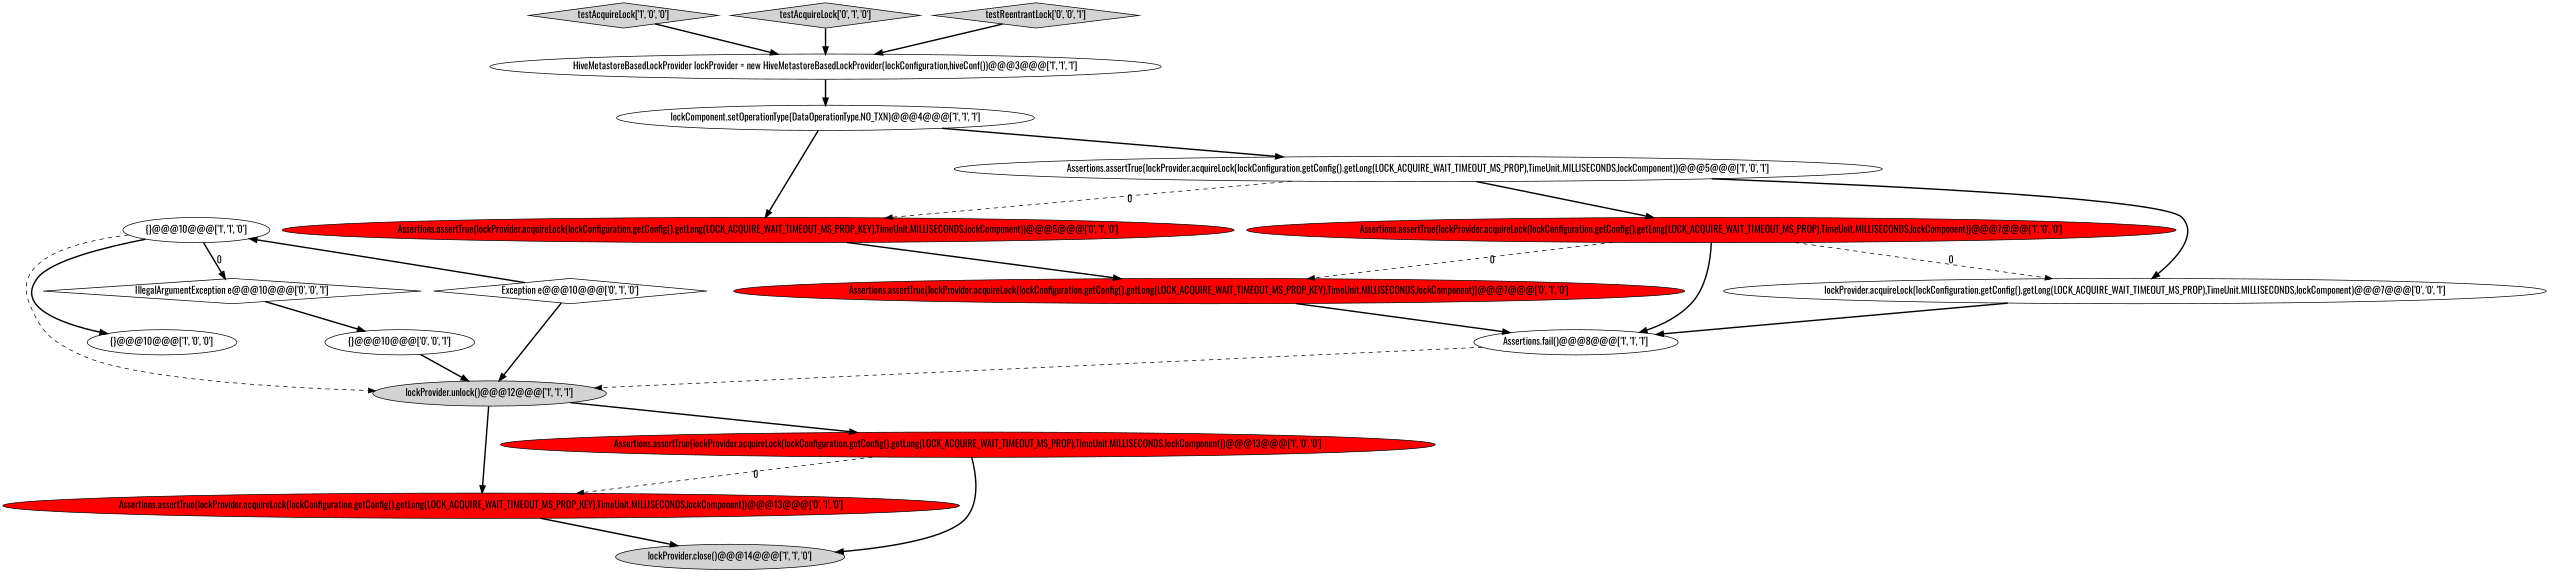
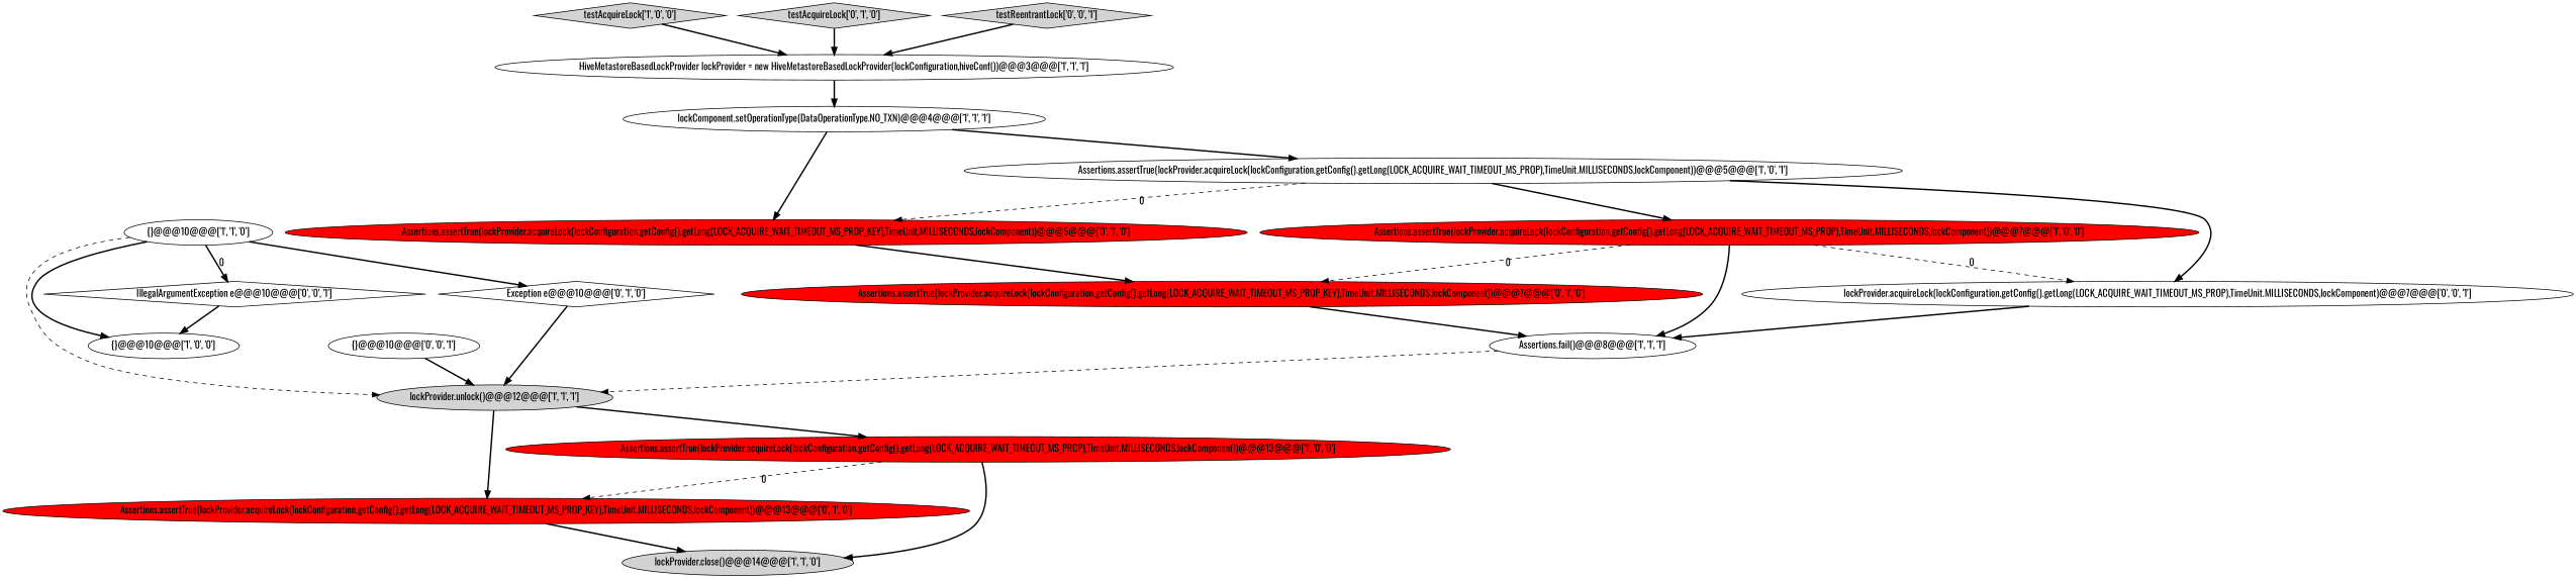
  digraph {
    fontname=Oswald
    node [fillcolor=white fontname=Oswald shape=ellipse style=filled]
    edge [fontname=Oswald style=bold]
    n1 [label="{}@@@10@@@['1', '1', '0']"]
    n2 [label="{}@@@10@@@['1', '0', '0']"]
    n3 [fillcolor=lightgray label="lockProvider.unlock()@@@12@@@['1', '1', '1']"]
    n4 [label="IllegalArgumentException e@@@10@@@['0', '0', '1']" shape=diamond]
    n5 [fillcolor=red label="Assertions.assertTrue(lockProvider.acquireLock(lockConfiguration.getConfig().getLong(LOCK_ACQUIRE_WAIT_TIMEOUT_MS_PROP_KEY),TimeUnit.MILLISECONDS,lockComponent))@@@13@@@['0', '1', '0']"]
    n6 [fillcolor=red label="Assertions.assertTrue(lockProvider.acquireLock(lockConfiguration.getConfig().getLong(LOCK_ACQUIRE_WAIT_TIMEOUT_MS_PROP),TimeUnit.MILLISECONDS,lockComponent))@@@13@@@['1', '0', '0']"]
    n7 [label="{}@@@10@@@['0', '0', '1']"]
    n8 [fillcolor=lightgray label="lockProvider.close()@@@14@@@['1', '1', '0']"]
    n9 [fillcolor=lightgray label="testAcquireLock['1', '0', '0']" shape=diamond]
    n10 [label="HiveMetastoreBasedLockProvider lockProvider = new HiveMetastoreBasedLockProvider(lockConfiguration,hiveConf())@@@3@@@['1', '1', '1']"]
    n11 [label="lockComponent.setOperationType(DataOperationType.NO_TXN)@@@4@@@['1', '1', '1']"]
    n12 [label="Assertions.fail()@@@8@@@['1', '1', '1']"]
    n13 [fillcolor=red label="Assertions.assertTrue(lockProvider.acquireLock(lockConfiguration.getConfig().getLong(LOCK_ACQUIRE_WAIT_TIMEOUT_MS_PROP_KEY),TimeUnit.MILLISECONDS,lockComponent))@@@5@@@['0', '1', '0']"]
    n14 [label="Assertions.assertTrue(lockProvider.acquireLock(lockConfiguration.getConfig().getLong(LOCK_ACQUIRE_WAIT_TIMEOUT_MS_PROP),TimeUnit.MILLISECONDS,lockComponent))@@@5@@@['1', '0', '1']"]
    n15 [label="lockProvider.acquireLock(lockConfiguration.getConfig().getLong(LOCK_ACQUIRE_WAIT_TIMEOUT_MS_PROP),TimeUnit.MILLISECONDS,lockComponent)@@@7@@@['0', '0', '1']"]
    n16 [fillcolor=lightgray label="testAcquireLock['0', '1', '0']" shape=diamond]
    n17 [fillcolor=red label="Assertions.assertTrue(lockProvider.acquireLock(lockConfiguration.getConfig().getLong(LOCK_ACQUIRE_WAIT_TIMEOUT_MS_PROP_KEY),TimeUnit.MILLISECONDS,lockComponent))@@@7@@@['0', '1', '0']"]
    n18 [fillcolor=red label="Assertions.assertTrue(lockProvider.acquireLock(lockConfiguration.getConfig().getLong(LOCK_ACQUIRE_WAIT_TIMEOUT_MS_PROP),TimeUnit.MILLISECONDS,lockComponent))@@@7@@@['1', '0', '0']"]
    n19 [label="Exception e@@@10@@@['0', '1', '0']" shape=diamond]
    n20 [fillcolor=lightgray label="testReentrantLock['0', '0', '1']" shape=diamond]
    n1 -> n2
    n1 -> n3 [style=dashed]
    n1 -> n4 [label=0]
    n3 -> n5
    n3 -> n6
-   n4 -> n7
+   n4 -> n2
    n5 -> n8
    n6 -> n5 [label=0 style=dashed]
    n6 -> n8
    n7 -> n3
    n9 -> n10
    n10 -> n11
    n11 -> n13
    n11 -> n14
    n12 -> n3 [style=dashed]
    n13 -> n17
    n14 -> n13 [label=0 style=dashed]
    n14 -> n15
    n14 -> n18
    n15 -> n12
    n16 -> n10
    n17 -> n12
    n18 -> n12
    n18 -> n15 [label=0 style=dashed]
    n18 -> n17 [label=0 style=dashed]
-   n19 -> n1
+   n1 -> n19
    n19 -> n3
    n20 -> n10
  }
